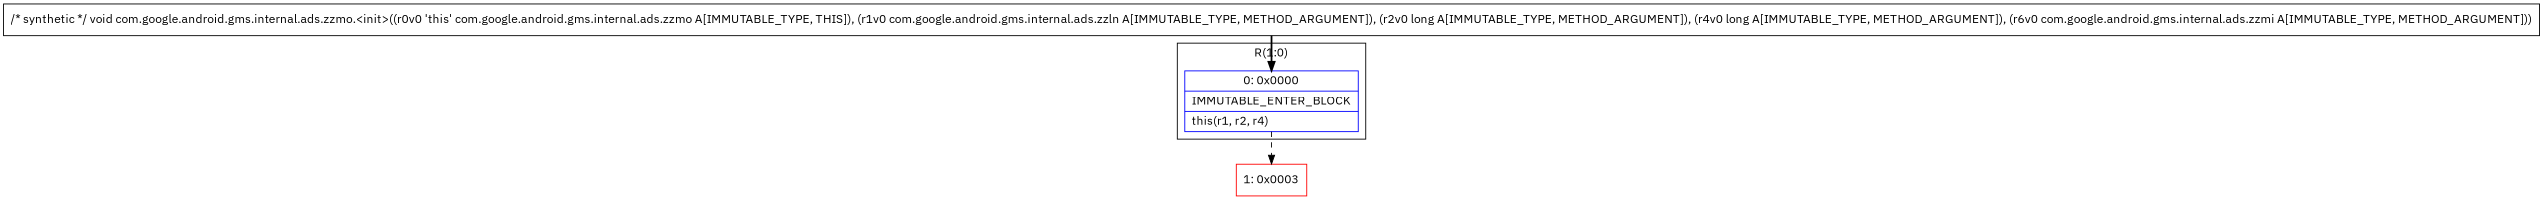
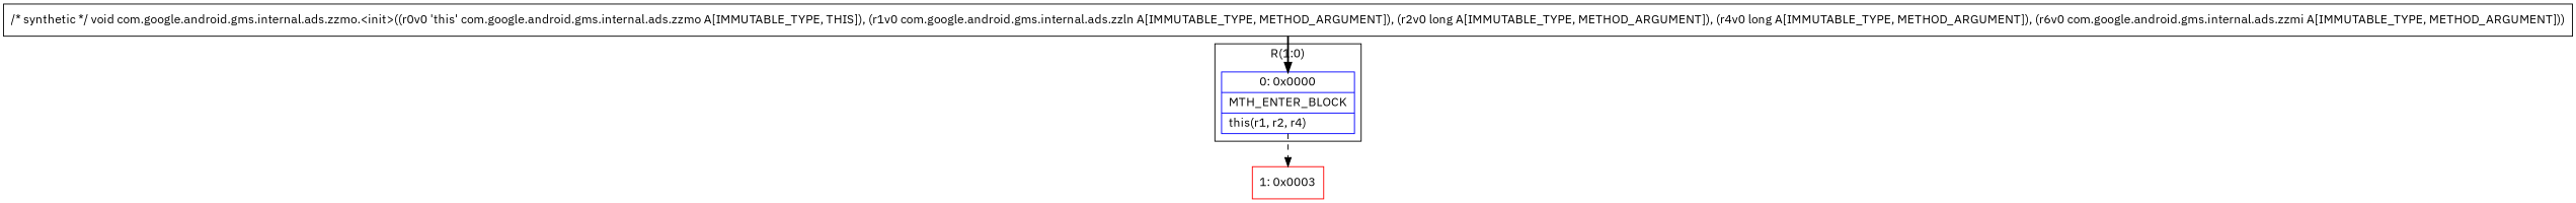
  digraph {
    fontname="IBM Plex Sans"
    node [shape=record fontname="IBM Plex Sans"]
    edge [fontname="IBM Plex Sans"]
-   n1 [color=blue label="{0\:\ 0x0000|IMMUTABLE_ENTER_BLOCK\l|this(r1, r2, r4)\l}"]
+   n1 [color=blue label="{0\:\ 0x0000|MTH_ENTER_BLOCK\l|this(r1, r2, r4)\l}"]
    n2 [color=red label="{1\:\ 0x0003}"]
    n3 [label="{\/* synthetic *\/ void com.google.android.gms.internal.ads.zzmo.\<init\>((r0v0 'this' com.google.android.gms.internal.ads.zzmo A[IMMUTABLE_TYPE, THIS]), (r1v0 com.google.android.gms.internal.ads.zzln A[IMMUTABLE_TYPE, METHOD_ARGUMENT]), (r2v0 long A[IMMUTABLE_TYPE, METHOD_ARGUMENT]), (r4v0 long A[IMMUTABLE_TYPE, METHOD_ARGUMENT]), (r6v0 com.google.android.gms.internal.ads.zzmi A[IMMUTABLE_TYPE, METHOD_ARGUMENT])) }"]
    subgraph cluster_1 {
      label="R(1:0)"
      n1
    }
    n1 -> n2 [style=dashed]
    n3 -> n1 [style=bold]
  }
